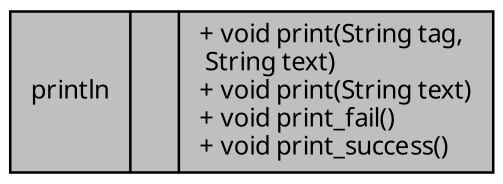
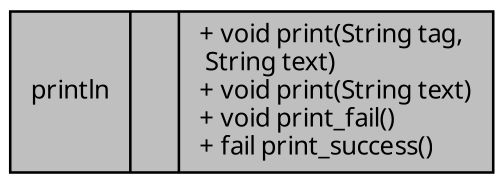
  digraph {
    rankdir=LR
    fontname="Noto Sans"
-   n1 [color=black fillcolor=grey75 fontcolor=black fontname="Noto Sans" fontsize=10 height=0.2 label="{println\n||+ void print(String tag,\l String text)\l+ void print(String text)\l+ void print_fail()\l+ void print_success()\l}" shape=record style=filled width=0.4]
+   n1 [color=black fillcolor=grey75 fontcolor=black fontname="Noto Sans" fontsize=10 height=0.2 label="{println\n||+ void print(String tag,\l String text)\l+ void print(String text)\l+ void print_fail()\l+ fail print_success()\l}" shape=record style=filled width=0.4]
  }
